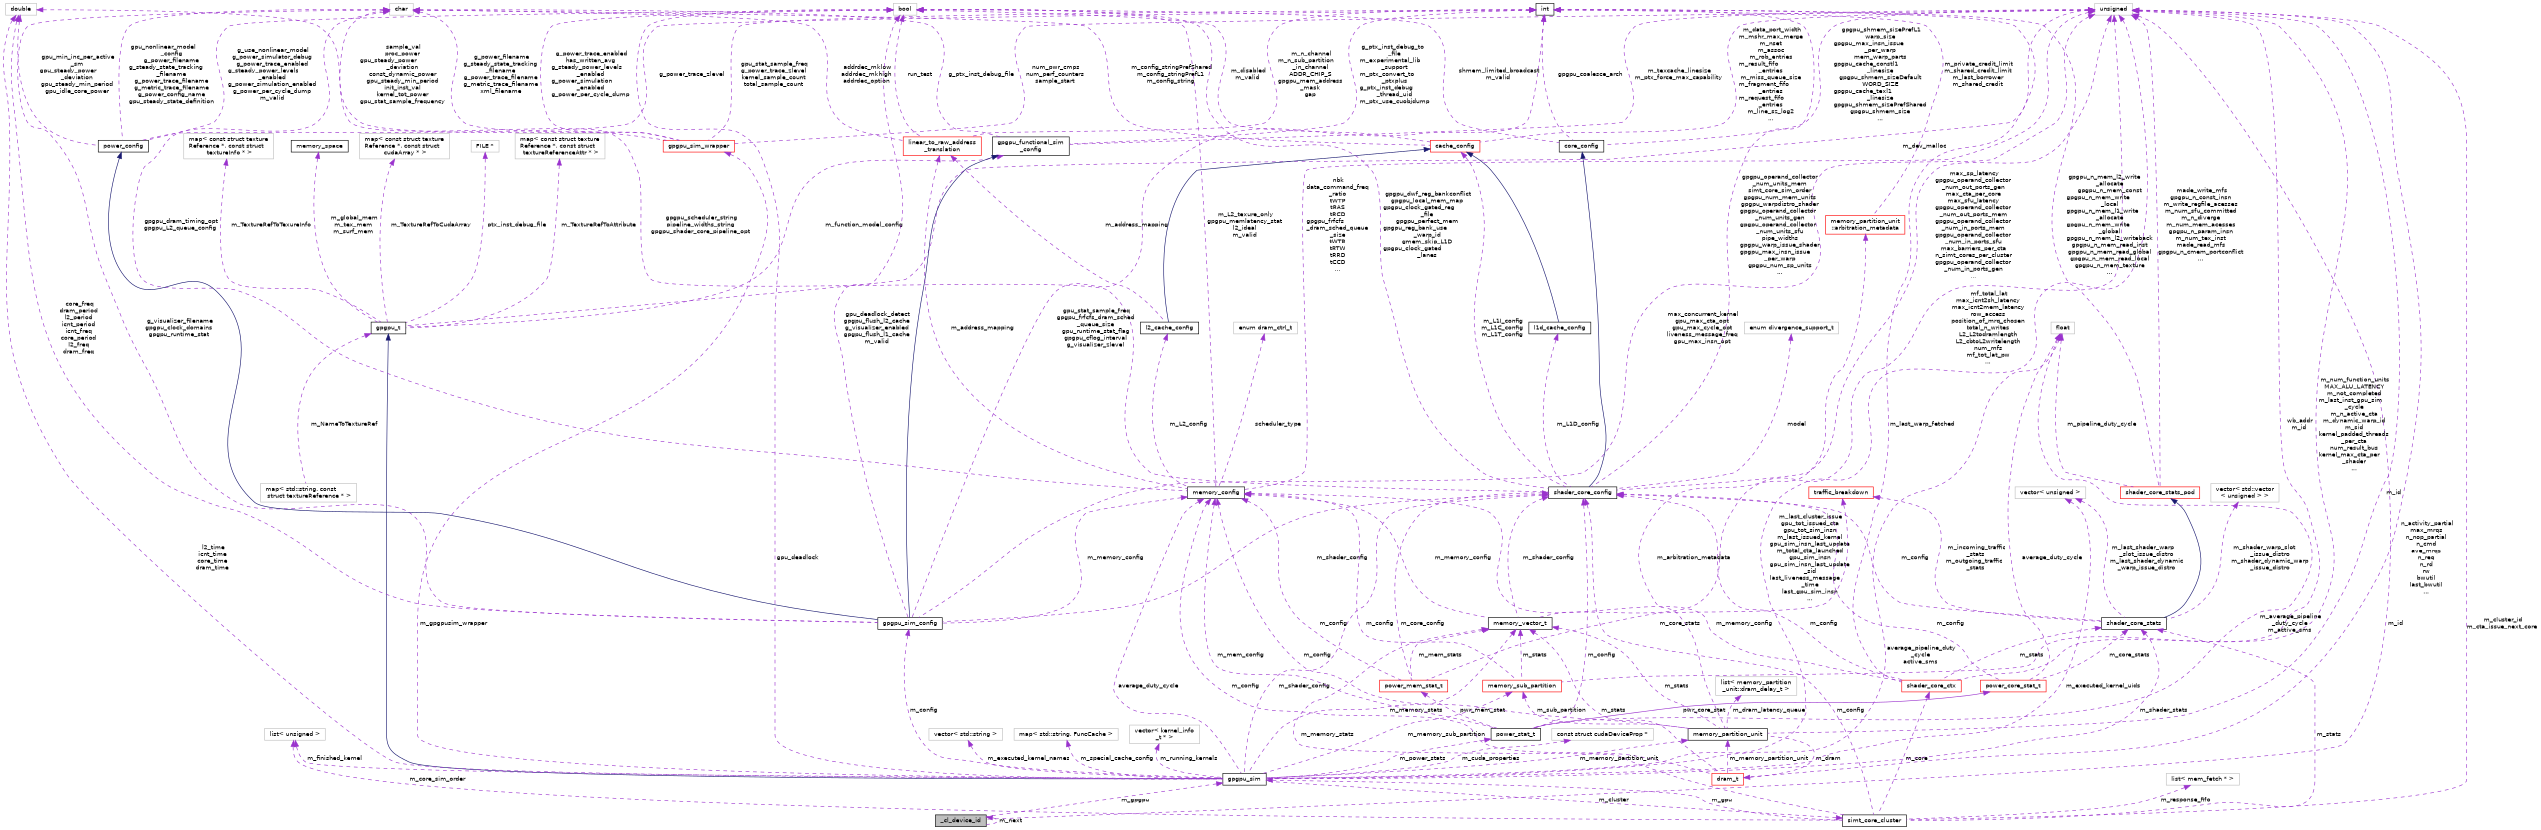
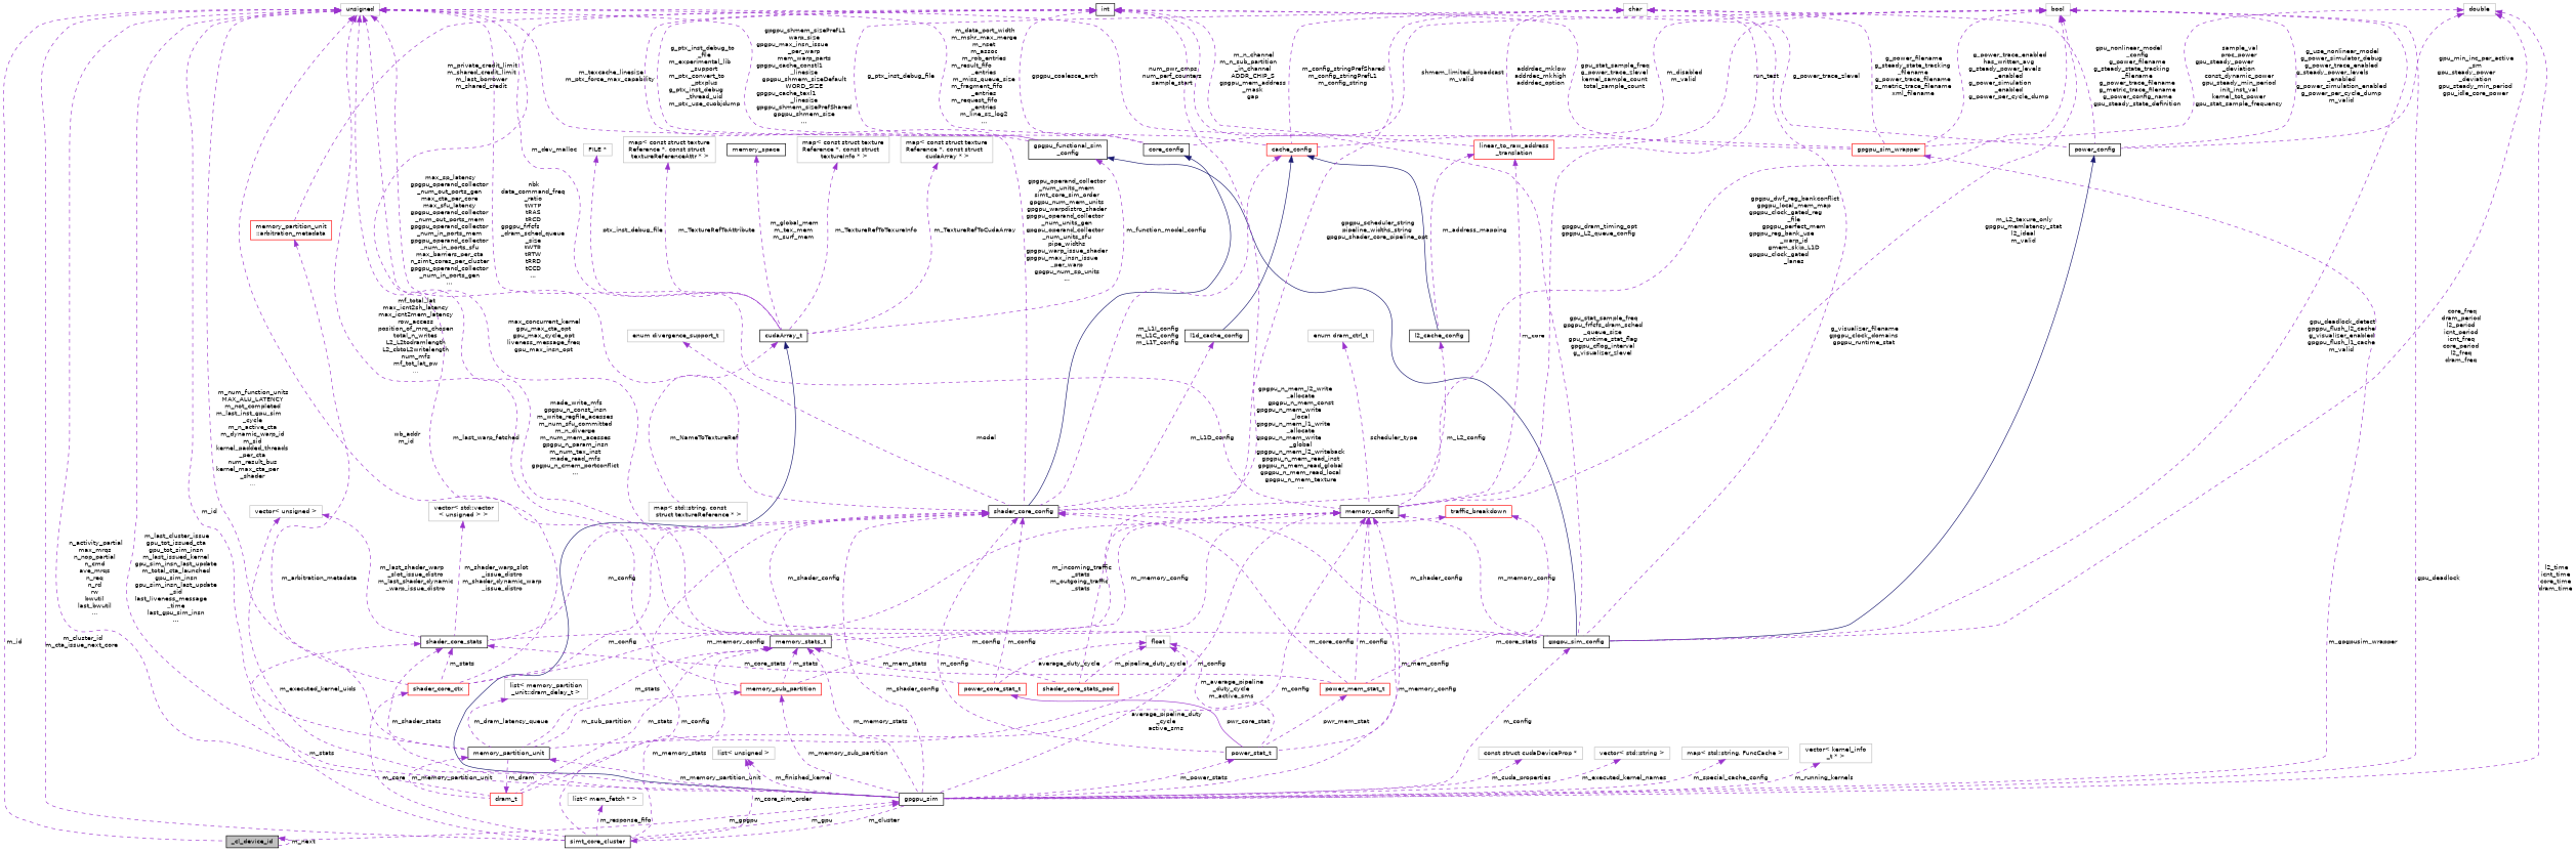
  digraph {
    fontname="DejaVu Sans"
    rankdir=TB
    node [color=grey75 fontname="DejaVu Sans" fontsize=10 shape=record]
    edge [color=darkorchid3 dir=back fontname="DejaVu Sans" fontsize=10 labelfontname=FreeSans labelfontsize=10 style=dashed]
    n1 [color=black fillcolor=grey75 fontcolor=black height=0.2 label=_cl_device_id style=filled width=0.4]
    n2 [color=black height=0.2 label=gpgpu_sim width=0.4]
    n3 [color=black height=0.2 label=simt_core_cluster width=0.4]
-   n4 [color=black height=0.2 label=gpgpu_t width=0.4]
+   n4 [color=black height=0.2 label=cudaArray_t width=0.4]
    n5 [height=0.2 label="map\< std::string, const\l struct textureReference * \>" width=0.4]
    n6 [height=0.2 label="map\< const struct texture\lReference *, const struct\l textureInfo * \>" width=0.4]
    n7 [height=0.2 label="map\< const struct texture\lReference *, const struct\l cudaArray * \>" width=0.4]
    n8 [height=0.2 label="FILE *" width=0.4]
    n9 [height=0.2 label="map\< const struct texture\lReference *, const struct\l textureReferenceAttr * \>" width=0.4]
    n10 [height=0.2 label=unsigned width=0.4]
    n11 [color=black height=0.2 label="gpgpu_functional_sim\l_config" width=0.4]
    n12 [color=black height=0.2 label=shader_core_config width=0.4]
    n13 [color=black height=0.2 label=core_config width=0.4]
    n14 [color=red height=0.2 label=cache_config width=0.4]
    n15 [color=red height=0.2 label=shader_core_stats_pod width=0.4]
-   n16 [color=black height=0.2 label=memory_vector_t width=0.4]
+   n16 [color=black height=0.2 label=memory_stats_t width=0.4]
    n17 [color=black height=0.2 label=memory_config width=0.4]
    n18 [color=red height=0.2 label=shader_core_ctx width=0.4]
    n19 [color=black height=0.2 label=memory_partition_unit width=0.4]
    n20 [color=red height=0.2 label=dram_t width=0.4]
    n21 [color=red height=0.2 label=memory_sub_partition width=0.4]
    n22 [color=black height=0.2 label=gpgpu_sim_config width=0.4]
    n23 [color=red height=0.2 label=gpgpu_sim_wrapper width=0.4]
    n24 [color=black height=0.2 label=shader_core_stats width=0.4]
    n25 [color=black height=0.2 label=power_stat_t width=0.4]
    n26 [color=red height=0.2 label=power_core_stat_t width=0.4]
    n27 [color=red height=0.2 label=power_mem_stat_t width=0.4]
    n28 [color=black height=0.2 label=l1d_cache_config width=0.4]
    n29 [color=black height=0.2 label=l2_cache_config width=0.4]
    n30 [color=black height=0.2 label=memory_space width=0.4]
    n31 [height=0.2 label=char width=0.4]
    n32 [color=red height=0.2 label="linear_to_raw_address\l_translation" width=0.4]
    n33 [color=black height=0.2 label=power_config width=0.4]
    n34 [color=black height=0.2 label=int width=0.4]
    n35 [color=red height=0.2 label="memory_partition_unit\l::arbitration_metadata" width=0.4]
    n36 [height=0.2 label=double width=0.4]
    n37 [height=0.2 label=bool width=0.4]
    n38 [height=0.2 label="enum divergence_support_t" width=0.4]
    n39 [height=0.2 label="const struct cudaDeviceProp *" width=0.4]
    n40 [height=0.2 label=float width=0.4]
    n41 [color=red height=0.2 label=traffic_breakdown width=0.4]
    n42 [height=0.2 label="vector\< unsigned \>" width=0.4]
    n43 [height=0.2 label="vector\< std::vector\l\< unsigned \> \>" width=0.4]
    n44 [height=0.2 label="enum dram_ctrl_t" width=0.4]
    n45 [height=0.2 label="list\< unsigned \>" width=0.4]
    n46 [height=0.2 label="list\< mem_fetch * \>" width=0.4]
    n47 [height=0.2 label="vector\< std::string \>" width=0.4]
    n48 [height=0.2 label="list\< memory_partition\l_unit::dram_delay_t \>" width=0.4]
    n49 [height=0.2 label="map\< std::string, FuncCache \>" width=0.4]
    n50 [height=0.2 label="vector\< kernel_info\l_t * \>" width=0.4]
    n1 -> n1 [label=" m_next"]
    n2 -> n1 [label=" m_gpgpu"]
    n2 -> n3 [label=" m_gpu"]
    n3 -> n2 [label=" m_cluster"]
    n4 -> n2 [color=midnightblue style=solid]
    n4 -> n5 [label=" m_NameToTextureRef"]
    n6 -> n4 [label=" m_TextureRefToTexureInfo"]
    n7 -> n4 [label=" m_TextureRefToCudaArray"]
    n8 -> n4 [label=" ptx_inst_debug_file"]
    n9 -> n4 [label=" m_TextureRefToAttribute"]
    n10 -> n1 [label=" m_id"]
    n10 -> n2 [label=" m_last_cluster_issue\ngpu_tot_issued_cta\ngpu_tot_sim_insn\nm_last_issued_kernel\ngpu_sim_insn_last_update\nm_total_cta_launched\ngpu_sim_insn\ngpu_sim_insn_last_update\l_sid\nlast_liveness_message\l_time\nlast_gpu_sim_insn\n..."]
    n10 -> n3 [label=" m_cluster_id\nm_cta_issue_next_core"]
    n10 -> n4 [label=" m_dev_malloc"]
    n10 -> n11 [label=" m_texcache_linesize\nm_ptx_force_max_capability"]
    n10 -> n12 [label=" max_sp_latency\ngpgpu_operand_collector\l_num_out_ports_gen\nmax_cta_per_core\nmax_sfu_latency\ngpgpu_operand_collector\l_num_out_ports_mem\ngpgpu_operand_collector\l_num_in_ports_mem\ngpgpu_operand_collector\l_num_in_ports_sfu\nmax_barriers_per_cta\nn_simt_cores_per_cluster\ngpgpu_operand_collector\l_num_in_ports_gen\n..."]
    n10 -> n13 [label=" gpgpu_shmem_sizePrefL1\nwarp_size\ngpgpu_max_insn_issue\l_per_warp\nmem_warp_parts\ngpgpu_cache_constl1\l_linesize\ngpgpu_shmem_sizeDefault\nWORD_SIZE\ngpgpu_cache_texl1\l_linesize\ngpgpu_shmem_sizePrefShared\ngpgpu_shmem_size\n..."]
    n10 -> n14 [label=" m_data_port_width\nm_mshr_max_merge\nm_nset\nm_assoc\nm_rob_entries\nm_result_fifo\l_entries\nm_miss_queue_size\nm_fragment_fifo\l_entries\nm_request_fifo\l_entries\nm_line_sz_log2\n..."]
    n10 -> n15 [label=" made_write_mfs\ngpgpu_n_const_insn\nm_write_regfile_acesses\nm_num_sfu_committed\nm_n_diverge\nm_num_mem_acesses\ngpgpu_n_param_insn\nm_num_tex_inst\nmade_read_mfs\ngpgpu_n_cmem_portconflict\n..."]
    n10 -> n16 [label=" mf_total_lat\nmax_icnt2sh_latency\nmax_icnt2mem_latency\nrow_access\nposition_of_mrq_chosen\ntotal_n_writes\nL2_L2todramlength\nL2_cbtoL2writelength\nnum_mfs\nmf_tot_lat_pw\n..."]
    n10 -> n17 [label=" nbk\ndata_command_freq\l_ratio\ntWTP\ntRAS\ntRCD\ngpgpu_frfcfs\l_dram_sched_queue\l_size\ntWTR\ntRTW\ntRRD\ntCCD\n..."]
    n10 -> n18 [label=" m_num_function_units\nMAX_ALU_LATENCY\nm_not_completed\nm_last_inst_gpu_sim\l_cycle\nm_n_active_cta\nm_dynamic_warp_id\nm_sid\nkernel_padded_threads\l_per_cta\nnum_result_bus\nkernel_max_cta_per\l_shader\n..."]
    n10 -> n19 [label=" m_id"]
    n10 -> n20 [label=" n_activity_partial\nmax_mrqs\nn_nop_partial\nn_cmd\nave_mrqs\nn_req\nn_rd\nrw\nbwutil\nlast_bwutil\n..."]
    n10 -> n21 [label=" wb_addr\nm_id"]
    n10 -> n22 [label=" max_concurrent_kernel\ngpu_max_cta_opt\ngpu_max_cycle_opt\nliveness_message_freq\ngpu_max_insn_opt"]
    n10 -> n23 [label=" num_pwr_cmps\nnum_perf_counters\nsample_start"]
    n11 -> n4 [label=" m_function_model_config"]
    n11 -> n22 [color=midnightblue style=solid]
    n12 -> n2 [label=" m_shader_config"]
    n12 -> n3 [label=" m_config"]
    n12 -> n16 [label=" m_shader_config"]
    n12 -> n18 [label=" m_config"]
    n12 -> n22 [label=" m_shader_config"]
    n12 -> n24 [label=" m_config"]
    n12 -> n25 [label=" m_config"]
    n12 -> n26 [label=" m_config"]
    n12 -> n27 [label=" m_core_config"]
    n13 -> n12 [color=midnightblue style=solid]
    n14 -> n12 [label=" m_L1I_config\nm_L1C_config\nm_L1T_config"]
    n14 -> n28 [color=midnightblue style=solid]
    n14 -> n29 [color=midnightblue style=solid]
-   n15 -> n24 [color=midnightblue style=solid]
    n16 -> n2 [label=" m_memory_stats"]
    n16 -> n3 [label=" m_memory_stats"]
    n16 -> n19 [label=" m_stats"]
    n16 -> n20 [label=" m_stats"]
    n16 -> n21 [label=" m_stats"]
    n16 -> n27 [label=" m_mem_stats"]
-   n17 -> n2 [label=" average_duty_cycle"]
+   n17 -> n2 [label=" m_memory_config"]
    n17 -> n16 [label=" m_memory_config"]
    n17 -> n18 [label=" m_memory_config"]
    n17 -> n19 [label=" m_config"]
    n17 -> n20 [label=" m_config"]
    n17 -> n21 [label=" m_config"]
    n17 -> n22 [label=" m_memory_config"]
    n17 -> n25 [label=" m_mem_config"]
    n17 -> n27 [label=" m_config"]
    n18 -> n3 [label=" m_core"]
    n19 -> n2 [label=" m_memory_partition_unit"]
    n19 -> n20 [label=" m_memory_partition_unit"]
    n20 -> n19 [label=" m_dram"]
    n21 -> n2 [label=" m_memory_sub_partition"]
    n21 -> n19 [label=" m_sub_partition"]
    n22 -> n2 [label=" m_config"]
    n23 -> n2 [label=" m_gpgpusim_wrapper"]
    n24 -> n2 [label=" m_shader_stats"]
    n24 -> n3 [label=" m_stats"]
    n24 -> n18 [label=" m_stats"]
    n24 -> n26 [label=" m_core_stats"]
    n25 -> n2 [label=" m_power_stats"]
    n26 -> n25 [label=" pwr_core_stat" style=solid]
    n27 -> n25 [label=" pwr_mem_stat"]
    n28 -> n12 [label=" m_L1D_config"]
    n29 -> n17 [label=" m_L2_config"]
    n30 -> n4 [label=" m_global_mem\nm_tex_mem\nm_surf_mem"]
    n31 -> n11 [label=" g_ptx_inst_debug_file"]
    n31 -> n12 [label=" gpgpu_scheduler_string\npipeline_widths_string\ngpgpu_shader_core_pipeline_opt"]
    n31 -> n14 [label=" m_config_stringPrefShared\nm_config_stringPrefL1\nm_config_string"]
    n31 -> n17 [label=" gpgpu_dram_timing_opt\ngpgpu_L2_queue_config"]
    n31 -> n22 [label=" g_visualizer_filename\ngpgpu_clock_domains\ngpgpu_runtime_stat"]
    n31 -> n23 [label=" g_power_filename\ng_steady_state_tracking\l_filename\ng_power_trace_filename\ng_metric_trace_filename\nxml_filename"]
    n31 -> n32 [label=" addrdec_mklow\naddrdec_mkhigh\naddrdec_option"]
    n31 -> n33 [label=" gpu_nonlinear_model\l_config\ng_power_filename\ng_steady_state_tracking\l_filename\ng_power_trace_filename\ng_metric_trace_filename\ng_power_config_name\ngpu_steady_state_definition"]
-   n32 -> n17 [label=" m_address_mapping"]
+   n32 -> n17 [label=" m_core"]
    n32 -> n29 [label=" m_address_mapping"]
    n33 -> n22 [color=midnightblue style=solid]
    n34 -> n11 [label=" g_ptx_inst_debug_to\l_file\nm_experimental_lib\l_support\nm_ptx_convert_to\l_ptxplus\ng_ptx_inst_debug\l_thread_uid\nm_ptx_use_cuobjdump"]
    n34 -> n12 [label=" gpgpu_operand_collector\l_num_units_mem\nsimt_core_sim_order\ngpgpu_num_mem_units\ngpgpu_warpdistro_shader\ngpgpu_operand_collector\l_num_units_gen\ngpgpu_operand_collector\l_num_units_sfu\npipe_widths\ngpgpu_warp_issue_shader\ngpgpu_max_insn_issue\l_per_warp\ngpgpu_num_sp_units\n..."]
    n34 -> n13 [label=" gpgpu_coalesce_arch"]
    n34 -> n15 [label=" gpgpu_n_mem_l2_write\l_allocate\ngpgpu_n_mem_const\ngpgpu_n_mem_write\l_local\ngpgpu_n_mem_l1_write\l_allocate\ngpgpu_n_mem_write\l_global\ngpgpu_n_mem_l2_writeback\ngpgpu_n_mem_read_inst\ngpgpu_n_mem_read_global\ngpgpu_n_mem_read_local\ngpgpu_n_mem_texture\n..."]
    n34 -> n18 [label=" m_last_warp_fetched"]
    n34 -> n22 [label=" gpu_stat_sample_freq\ngpgpu_frfcfs_dram_sched\l_queue_size\ngpu_runtime_stat_flag\ngpgpu_cflog_interval\ng_visualizer_zlevel"]
    n34 -> n23 [label=" gpu_stat_sample_freq\ng_power_trace_zlevel\nkernel_sample_count\ntotal_sample_count"]
    n34 -> n32 [label=" m_n_channel\nm_n_sub_partition\l_in_channel\nADDR_CHIP_S\ngpgpu_mem_address\l_mask\ngap"]
    n34 -> n33 [label=" g_power_trace_zlevel"]
    n34 -> n35 [label=" m_private_credit_limit\nm_shared_credit_limit\nm_last_borrower\nm_shared_credit"]
    n35 -> n19 [label=" m_arbitration_metadata"]
    n36 -> n2 [label=" l2_time\nicnt_time\ncore_time\ndram_time"]
    n36 -> n22 [label=" core_freq\ndram_period\nl2_period\nicnt_period\nicnt_freq\ncore_period\nl2_freq\ndram_freq"]
    n36 -> n23 [label=" sample_val\nproc_power\ngpu_steady_power\l_deviation\nconst_dynamic_power\ngpu_steady_min_period\ninit_inst_val\nkernel_tot_power\ngpu_stat_sample_frequency"]
    n36 -> n33 [label=" gpu_min_inc_per_active\l_sm\ngpu_steady_power\l_deviation\ngpu_steady_min_period\ngpu_idle_core_power"]
    n37 -> n2 [label=" gpu_deadlock"]
    n37 -> n12 [label=" gpgpu_dwf_reg_bankconflict\ngpgpu_local_mem_map\ngpgpu_clock_gated_reg\l_file\ngpgpu_perfect_mem\ngpgpu_reg_bank_use\l_warp_id\ngmem_skip_L1D\ngpgpu_clock_gated\l_lanes"]
    n37 -> n13 [label=" shmem_limited_broadcast\nm_valid"]
    n37 -> n14 [label=" m_disabled\nm_valid"]
    n37 -> n17 [label=" m_L2_texure_only\ngpgpu_memlatency_stat\nl2_ideal\nm_valid"]
    n37 -> n22 [label=" gpu_deadlock_detect\ngpgpu_flush_l2_cache\ng_visualizer_enabled\ngpgpu_flush_l1_cache\nm_valid"]
    n37 -> n23 [label=" g_power_trace_enabled\nhas_written_avg\ng_steady_power_levels\l_enabled\ng_power_simulation\l_enabled\ng_power_per_cycle_dump"]
    n37 -> n32 [label=" run_test"]
    n37 -> n33 [label=" g_use_nonlinear_model\ng_power_simulator_debug\ng_power_trace_enabled\ng_steady_power_levels\l_enabled\ng_power_simulation_enabled\ng_power_per_cycle_dump\nm_valid"]
    n38 -> n12 [label=" model"]
    n39 -> n2 [label=" m_cuda_properties"]
    n40 -> n2 [label=" average_pipeline_duty\l_cycle\nactive_sms"]
    n40 -> n15 [label=" m_pipeline_duty_cycle"]
    n40 -> n25 [label=" m_average_pipeline\l_duty_cycle\nm_active_sms"]
    n40 -> n26 [label=" average_duty_cycle"]
    n41 -> n24 [label=" m_incoming_traffic\l_stats\nm_outgoing_traffic\l_stats"]
    n41 -> n27 [label=" m_core_stats"]
    n42 -> n2 [label=" m_executed_kernel_uids"]
    n42 -> n24 [label=" m_last_shader_warp\l_slot_issue_distro\nm_last_shader_dynamic\l_warp_issue_distro"]
    n43 -> n24 [label=" m_shader_warp_slot\l_issue_distro\nm_shader_dynamic_warp\l_issue_distro"]
    n44 -> n17 [label=" scheduler_type"]
    n45 -> n2 [label=" m_finished_kernel"]
    n45 -> n3 [label=" m_core_sim_order"]
    n46 -> n3 [label=" m_response_fifo"]
    n47 -> n2 [label=" m_executed_kernel_names"]
    n48 -> n19 [label=" m_dram_latency_queue"]
    n49 -> n2 [label=" m_special_cache_config"]
    n50 -> n2 [label=" m_running_kernels"]
  }
